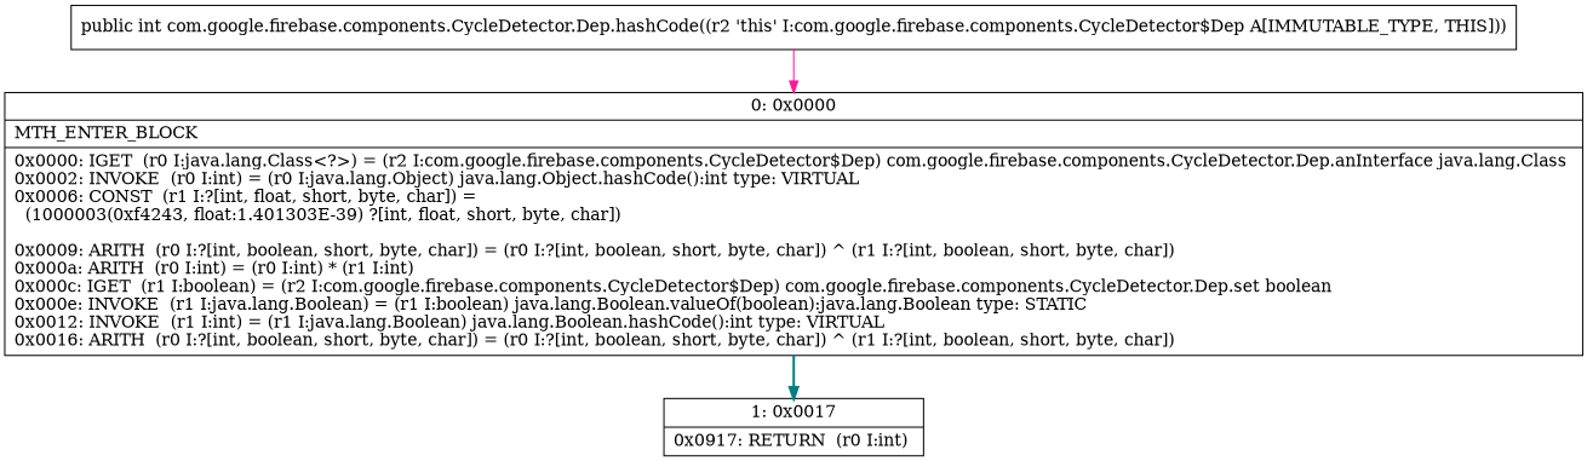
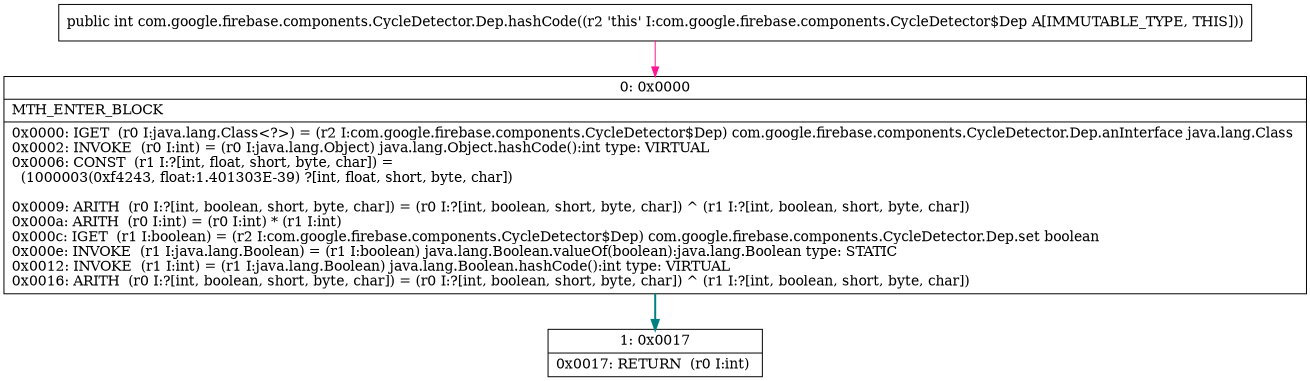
  digraph {
    node [shape=record]
    n1 [label="{0\:\ 0x0000|MTH_ENTER_BLOCK\l|0x0000: IGET  (r0 I:java.lang.Class\<?\>) = (r2 I:com.google.firebase.components.CycleDetector$Dep) com.google.firebase.components.CycleDetector.Dep.anInterface java.lang.Class \l0x0002: INVOKE  (r0 I:int) = (r0 I:java.lang.Object) java.lang.Object.hashCode():int type: VIRTUAL \l0x0006: CONST  (r1 I:?[int, float, short, byte, char]) = \l  (1000003(0xf4243, float:1.401303E\-39) ?[int, float, short, byte, char])\l \l0x0009: ARITH  (r0 I:?[int, boolean, short, byte, char]) = (r0 I:?[int, boolean, short, byte, char]) ^ (r1 I:?[int, boolean, short, byte, char]) \l0x000a: ARITH  (r0 I:int) = (r0 I:int) * (r1 I:int) \l0x000c: IGET  (r1 I:boolean) = (r2 I:com.google.firebase.components.CycleDetector$Dep) com.google.firebase.components.CycleDetector.Dep.set boolean \l0x000e: INVOKE  (r1 I:java.lang.Boolean) = (r1 I:boolean) java.lang.Boolean.valueOf(boolean):java.lang.Boolean type: STATIC \l0x0012: INVOKE  (r1 I:int) = (r1 I:java.lang.Boolean) java.lang.Boolean.hashCode():int type: VIRTUAL \l0x0016: ARITH  (r0 I:?[int, boolean, short, byte, char]) = (r0 I:?[int, boolean, short, byte, char]) ^ (r1 I:?[int, boolean, short, byte, char]) \l}"]
-   n2 [label="{1\:\ 0x0017|0x0917: RETURN  (r0 I:int) \l}"]
+   n2 [label="{1\:\ 0x0017|0x0017: RETURN  (r0 I:int) \l}"]
    n3 [label="{public int com.google.firebase.components.CycleDetector.Dep.hashCode((r2 'this' I:com.google.firebase.components.CycleDetector$Dep A[IMMUTABLE_TYPE, THIS])) }"]
    n1 -> n2 [color=teal style=bold]
    n3 -> n1 [color=deeppink style=solid]
  }
